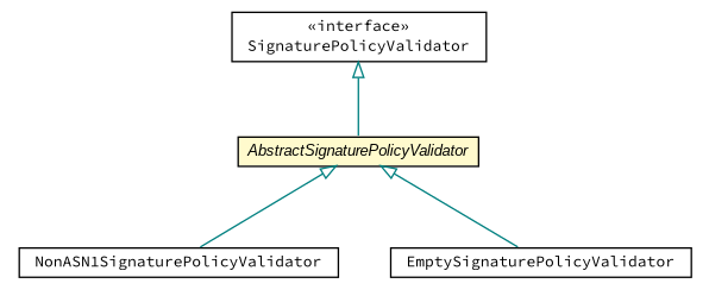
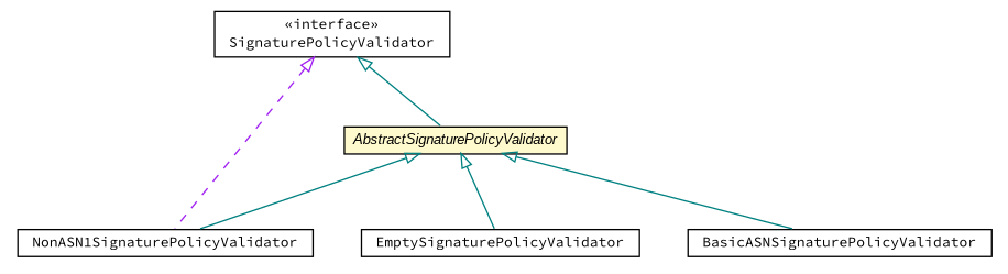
  digraph {
    fontname="Source Code Pro"
    nodesep=0.25
    ranksep=0.5
    node [fontcolor=black fontname="Source Code Pro" fontsize=10.0 shape=plaintext]
    edge [arrowtail=empty color=teal dir=back fontname="Source Code Pro" fontsize=10 headport=p labelfontname=arial labelfontsize=10 tailport=p]
    n1 [label=<<table title="eu.europa.esig.dss.validation.SignaturePolicyValidator" border="0" cellborder="1" cellspacing="0" cellpadding="2" port="p" href="./SignaturePolicyValidator.html"> 		<tr><td><table border="0" cellspacing="0" cellpadding="1"> <tr><td align="center" balign="center"> &#171;interface&#187; </td></tr> <tr><td align="center" balign="center"> SignaturePolicyValidator </td></tr> 		</table></td></tr> 		</table>>]
    n2 [label=<<table title="eu.europa.esig.dss.validation.NonASN1SignaturePolicyValidator" border="0" cellborder="1" cellspacing="0" cellpadding="2" port="p" href="./NonASN1SignaturePolicyValidator.html"> 		<tr><td><table border="0" cellspacing="0" cellpadding="1"> <tr><td align="center" balign="center"> NonASN1SignaturePolicyValidator </td></tr> 		</table></td></tr> 		</table>>]
    n3 [label=<<table title="eu.europa.esig.dss.validation.AbstractSignaturePolicyValidator" border="0" cellborder="1" cellspacing="0" cellpadding="2" port="p" bgcolor="lemonChiffon" href="./AbstractSignaturePolicyValidator.html"> 		<tr><td><table border="0" cellspacing="0" cellpadding="1"> <tr><td align="center" balign="center"><font face="arial italic"> AbstractSignaturePolicyValidator </font></td></tr> 		</table></td></tr> 		</table>>]
    n4 [label=<<table title="eu.europa.esig.dss.validation.EmptySignaturePolicyValidator" border="0" cellborder="1" cellspacing="0" cellpadding="2" port="p" href="./EmptySignaturePolicyValidator.html"> 		<tr><td><table border="0" cellspacing="0" cellpadding="1"> <tr><td align="center" balign="center"> EmptySignaturePolicyValidator </td></tr> 		</table></td></tr> 		</table>>]
+   n5 [label=<<table title="eu.europa.esig.dss.validation.BasicASNSignaturePolicyValidator" border="0" cellborder="1" cellspacing="0" cellpadding="2" port="p" href="./BasicASNSignaturePolicyValidator.html"> 		<tr><td><table border="0" cellspacing="0" cellpadding="1"> <tr><td align="center" balign="center"> BasicASNSignaturePolicyValidator </td></tr> 		</table></td></tr> 		</table>>]
+   n1 -> n2 [color=purple style=dashed]
    n1 -> n3 [style=solid]
    n3 -> n2
    n3 -> n4
+   n3 -> n5
  }
